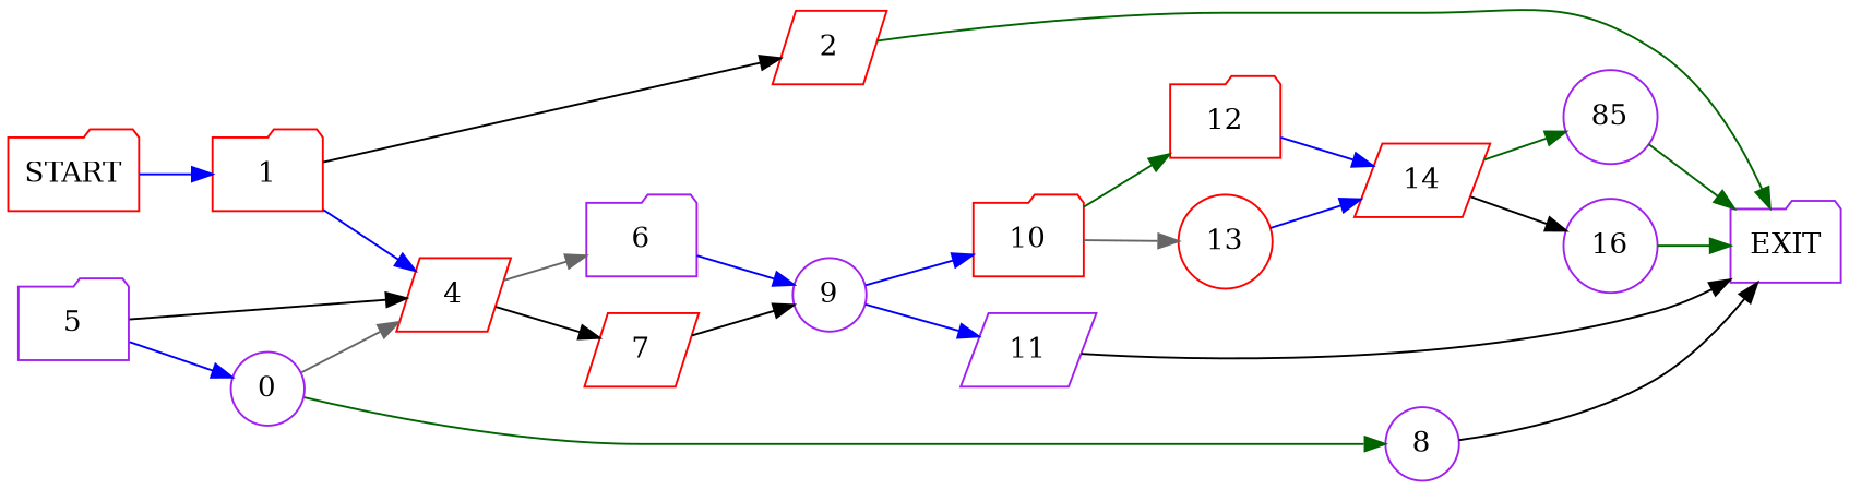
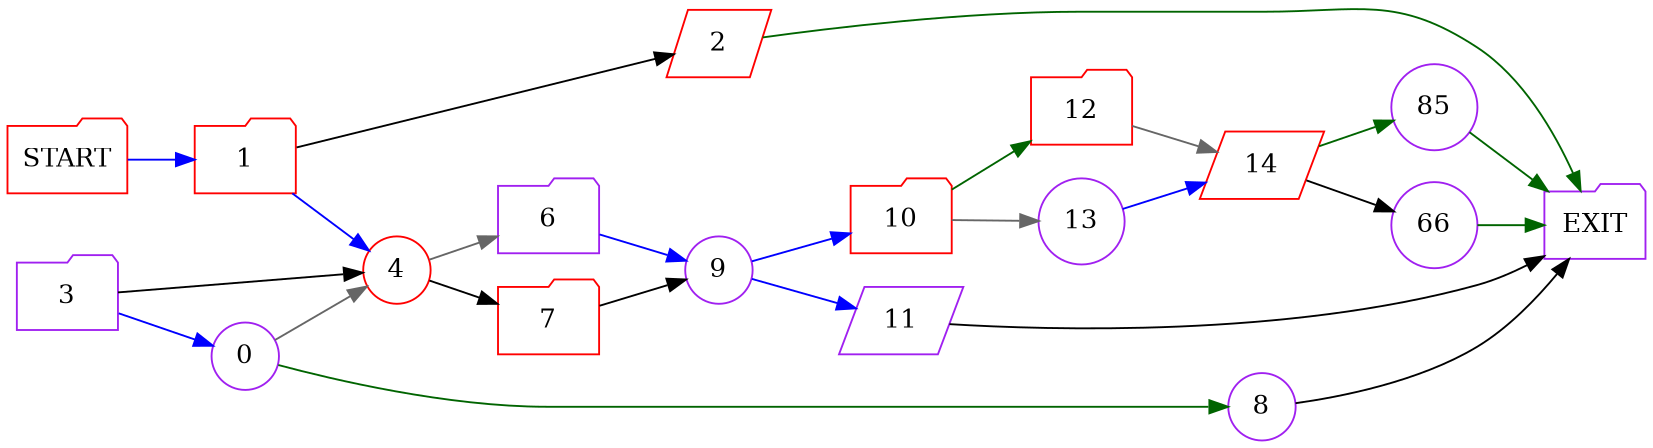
  digraph {
    rankdir=LR
    node [color=purple shape=folder]
    edge [color=blue]
    n1 [color=red label=START]
    1 [color=red]
    2 [color=red shape=parallelogram]
-   4 [color=red shape=parallelogram]
+   4 [color=red shape=circle]
    n5 [label=EXIT]
-   3 [label=5]
+   3
    n7 [label=0 shape=circle]
    6
-   7 [color=red shape=parallelogram]
+   7 [color=red]
    8 [shape=circle]
    9 [shape=circle]
    10 [color=red]
    11 [shape=parallelogram]
    12 [color=red]
-   13 [color=red shape=circle]
+   13 [shape=circle]
    14 [color=red shape=parallelogram]
    n17 [label=85 shape=circle]
-   16 [shape=circle]
+   16 [shape=circle label=66]
    n1 -> 1
    1 -> 2 [color=black]
    1 -> 4
    2 -> n5 [color=darkgreen]
    4 -> 6 [color=gray40]
    4 -> 7 [color=black]
    3 -> 4 [color=black]
    3 -> n7
    n7 -> 4 [color=gray40]
    n7 -> 8 [color=darkgreen]
    6 -> 9
    7 -> 9 [color=black]
    8 -> n5 [color=black]
    9 -> 10
    9 -> 11
    10 -> 12 [color=darkgreen]
    10 -> 13 [color=gray40]
    11 -> n5 [color=black]
-   12 -> 14
+   12 -> 14 [color=gray40]
    13 -> 14
    14 -> n17 [color=darkgreen]
    14 -> 16 [color=black]
    n17 -> n5 [color=darkgreen]
    16 -> n5 [color=darkgreen]
  }
